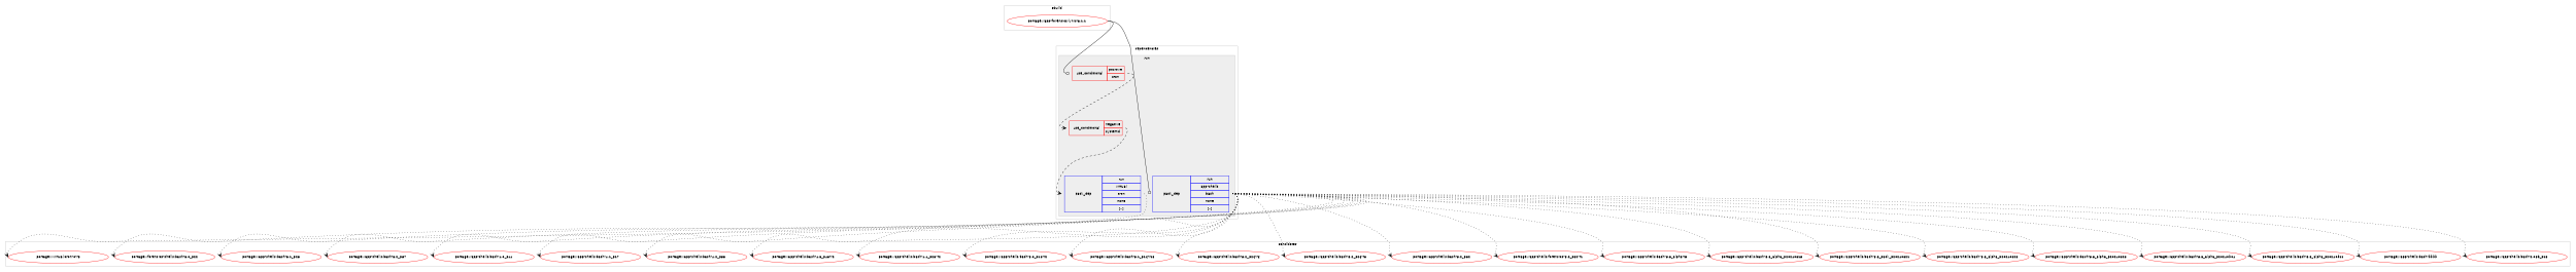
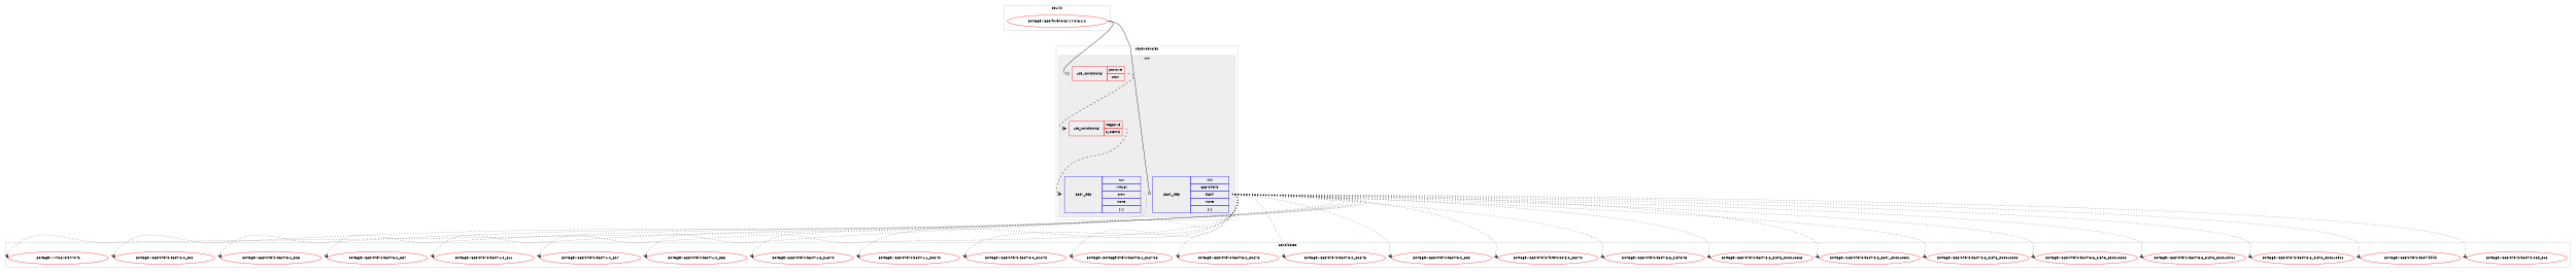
  digraph {
    compound=true
    concentrate=true
    fontname=Helvetica
    fontsize=10
    newrank=true
    rankdir=TB
    ranksep=1.5
    node [color=red fontname=Helvetica fontsize=10]
    edge [arrowhead=vee headport=w style=dotted tailport=e weight=100]
    n1 [label="portage://app-forensics/lynis-3.1.1" width=4]
    n2 [color=blue label=<<TABLE BORDER="0" CELLBORDER="1" CELLSPACING="0" CELLPADDING="4" WIDTH="220"><TR><TD ROWSPAN="6" CELLPADDING="30">pack_dep</TD></TR><TR><TD WIDTH="110">run</TD></TR><TR><TD>virtual</TD></TR><TR><TD>cron</TD></TR><TR><TD>none</TD></TR><TR><TD>[,,]</TD></TR></TABLE>> shape=none]
    n3 [label=<<TABLE BORDER="0" CELLBORDER="1" CELLSPACING="0" CELLPADDING="4"><TR><TD ROWSPAN="3" CELLPADDING="10">use_conditional</TD></TR><TR><TD>negative</TD></TR><TR><TD>systemd</TD></TR></TABLE>> shape=none]
    n4 [label=<<TABLE BORDER="0" CELLBORDER="1" CELLSPACING="0" CELLPADDING="4"><TR><TD ROWSPAN="3" CELLPADDING="10">use_conditional</TD></TR><TR><TD>positive</TD></TR><TR><TD>cron</TD></TR></TABLE>> shape=none]
    n5 [color=blue label=<<TABLE BORDER="0" CELLBORDER="1" CELLSPACING="0" CELLPADDING="4" WIDTH="220"><TR><TD ROWSPAN="6" CELLPADDING="30">pack_dep</TD></TR><TR><TD WIDTH="110">run</TD></TR><TR><TD>app-shells</TD></TR><TR><TD>bash</TD></TR><TR><TD>none</TD></TR><TR><TD>[,,]</TD></TR></TABLE>> shape=none]
    n6 [label="portage://virtual/cron-0-r3" width=4]
    n7 [label="portage://app-shells/bash-9999" width=4]
    n8 [label="portage://app-shells/bash-5.3_alpha_p20240911" width=4]
    n9 [label="portage://app-shells/bash-5.3_alpha_p20240904" width=4]
    n10 [label="portage://app-shells/bash-5.3_alpha_p20240828" width=4]
    n11 [label="portage://app-shells/bash-5.3_alpha_p20240823" width=4]
    n12 [label="portage://app-shells/bash-5.3_pack_p20240821" width=4]
    n13 [label="portage://app-shells/bash-5.3_alpha_p20240815" width=4]
    n14 [label="portage://app-shells/bash-5.3_alpha-r5" width=4]
    n15 [label="portage://app-shells/forensics-5.2_p32-r1" width=4]
    n16 [label="portage://app-shells/bash-5.2_p32" width=4]
    n17 [label="portage://app-shells/bash-5.2_p26-r8" width=4]
    n18 [label="portage://app-shells/bash-5.2_p26-r6" width=4]
-   n19 [label="portage://app-shells/bash-5.1_p16-r13" width=4]
+   n19 [label="portage://portage-shells/bash-5.1_p16-r13" width=4]
    n20 [label="portage://app-shells/bash-5.0_p18-r2" width=4]
    n21 [label="portage://app-shells/bash-4.4_p23-r2" width=4]
    n22 [label="portage://app-shells/bash-4.3_p48-r2" width=4]
    n23 [label="portage://app-shells/bash-4.2_p53" width=4]
    n24 [label="portage://app-shells/bash-4.1_p17" width=4]
    n25 [label="portage://app-shells/bash-4.0_p44" width=4]
    n26 [label="portage://app-shells/bash-3.2_p57" width=4]
    n27 [label="portage://app-shells/bash-3.1_p23" width=4]
-   n28 [label="portage://forensics-shells/bash-3.0_p22" width=4]
+   n28 [label="portage://app-shells/bash-3.0_p22" width=4]
    n29 [label="portage://app-shells/bash-2.05b_p13" width=4]
    subgraph cluster_1 {
      color=gray
      label=<<i>ebuild</i>>
      n1
    }
    subgraph cluster_2 {
      color=gray
      label=<<i>dependencies</i>>
      subgraph cluster_3 {
        color=gray
        fillcolor="#eeeeee"
        label=<<i>compile</i>>
        style=filled
      }
      subgraph cluster_4 {
        color=gray
        fillcolor="#eeeeee"
        label=<<i>compile and run</i>>
        style=filled
      }
      subgraph cluster_5 {
        color=gray
        fillcolor="#eeeeee"
        label=<<i>run</i>>
        style=filled
        subgraph sub_6 {
          color=gray
          fillcolor="#eeeeee"
          label=<<i>run</i>>
          style=filled
          n4
          subgraph sub_7 {
            color=gray
            fillcolor="#eeeeee"
            label=<<i>run</i>>
            style=filled
            n3
            subgraph sub_8 {
              color=gray
              fillcolor="#eeeeee"
              label=<<i>run</i>>
              style=filled
              n2
            }
          }
        }
        subgraph sub_9 {
          color=gray
          fillcolor="#eeeeee"
          label=<<i>run</i>>
          style=filled
          n5
        }
      }
    }
    subgraph cluster_10 {
      color=gray
      label=<<i>candidates</i>>
      rank=same
      subgraph sub_11 {
        color=black
        label=<<i>candidates</i>>
        nodesep=1
        rank=same
        n6
      }
      subgraph sub_12 {
        color=black
        label=<<i>candidates</i>>
        nodesep=1
        rank=same
        n7
        n8
        n9
        n10
        n11
        n12
        n13
        n14
        n15
        n16
        n17
        n18
        n19
        n20
        n21
        n22
        n23
        n24
        n25
        n26
        n27
        n28
        n29
      }
    }
    n1 -> n4 [arrowhead=odot style=solid weight=20]
    n1 -> n5 [arrowhead=odot style=solid weight=20]
    n2 -> n6
    n3 -> n2 [style=dashed weight=20]
    n4 -> n3 [style=dashed weight=20]
    n5 -> n7
    n5 -> n8
    n5 -> n9
    n5 -> n10
    n5 -> n11
    n5 -> n12
    n5 -> n13
    n5 -> n14
    n5 -> n15
    n5 -> n16
    n5 -> n17
    n5 -> n18
    n5 -> n19
    n5 -> n20
    n5 -> n21
    n5 -> n22
    n5 -> n23
    n5 -> n24
    n5 -> n25
    n5 -> n26
    n5 -> n27
    n5 -> n28
    n5 -> n29
  }
